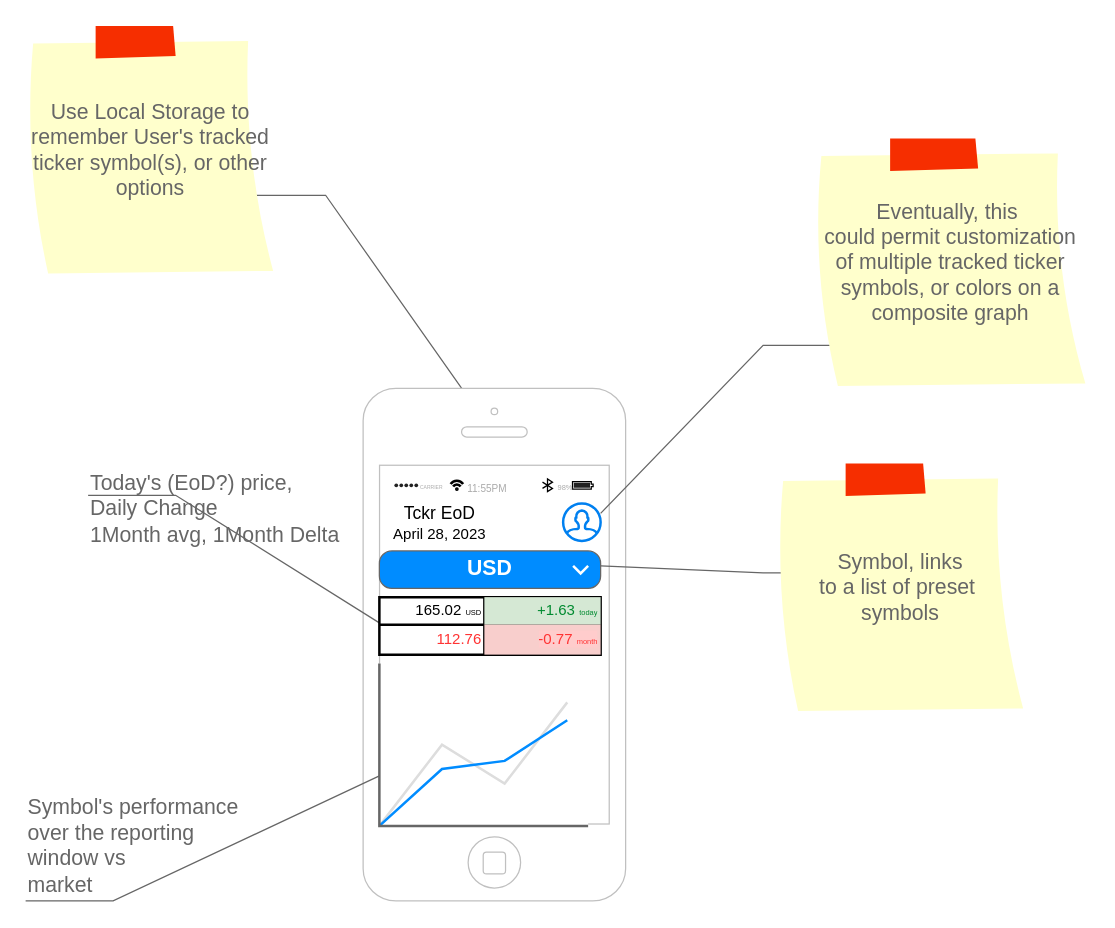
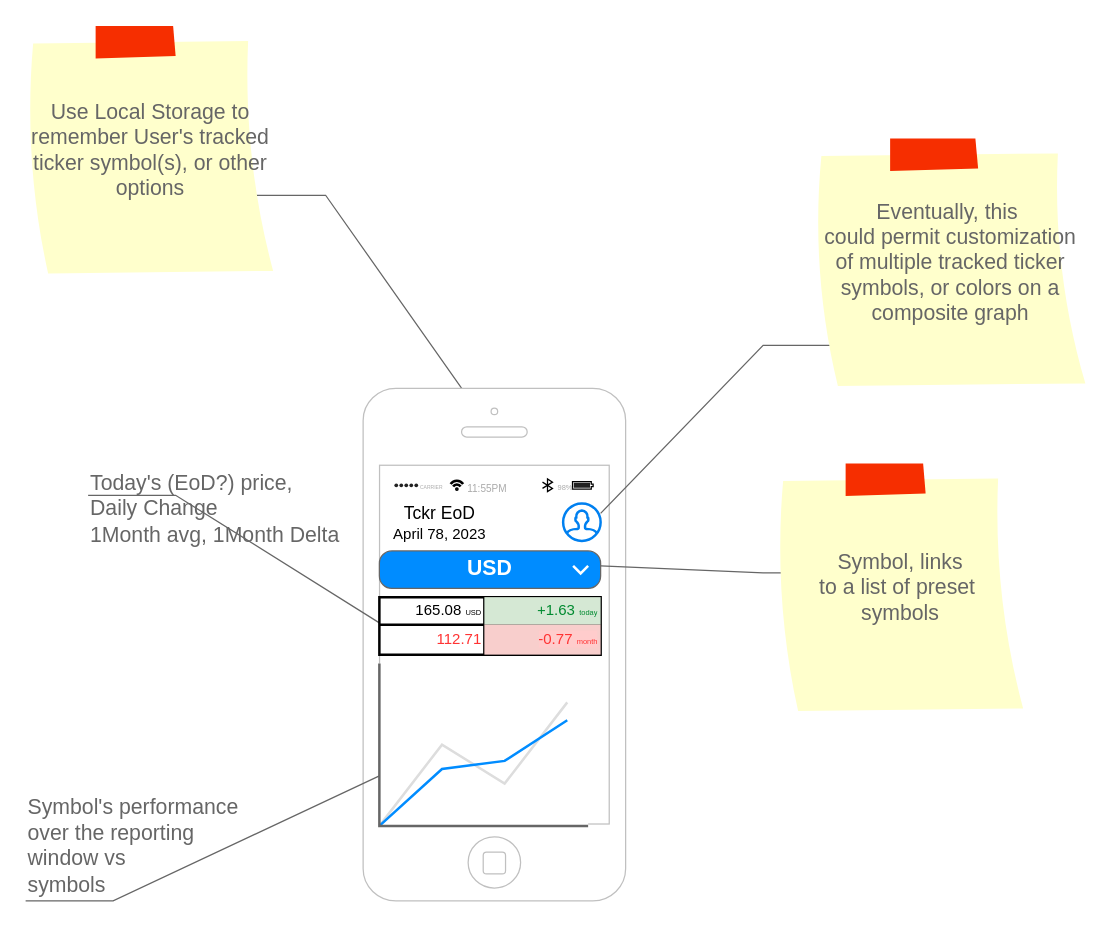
  <mxCell id="0" />
  <mxCell id="1" parent="0" />
  <mxCell id="2" value="" style="strokeWidth=1;shadow=0;dashed=0;align=center;html=1;shape=mxgraph.mockup.text.callout;linkText=;textSize=17;textColor=#666666;callDir=NW;callStyle=line;fontSize=17;fontColor=#666666;align=left;verticalAlign=top;strokeColor=#666666;" vertex="1" parent="1"><mxGeometry x="190" y="130" width="200" height="210" as="geometry" /></mxCell>
  <mxCell id="3" value="" style="html=1;verticalLabelPosition=bottom;labelBackgroundColor=#ffffff;verticalAlign=top;shadow=0;dashed=0;strokeWidth=1;shape=mxgraph.ios7.misc.iphone;strokeColor=#c0c0c0;" vertex="1" parent="1"><mxGeometry x="290" y="310" width="210" height="410" as="geometry" /></mxCell>
  <mxCell id="4" value="Today's (EoD?) price,&lt;br&gt;Daily Change&lt;br&gt;1Month avg, 1Month Delta" style="strokeWidth=1;shadow=0;dashed=0;align=center;html=1;shape=mxgraph.mockup.text.callout;linkText=;textSize=17;textColor=#666666;callDir=NW;callStyle=line;fontSize=17;fontColor=#666666;align=left;verticalAlign=top;strokeColor=#666666;" vertex="1" parent="1"><mxGeometry x="70" y="370" width="240" height="132" as="geometry" /></mxCell>
- <mxCell id="5" value="Symbol's performance&lt;br&gt;over the reporting&lt;br&gt;window vs&lt;br&gt;market&amp;nbsp;" style="strokeWidth=1;shadow=0;dashed=0;align=center;html=1;shape=mxgraph.mockup.text.callout;linkText=;textSize=17;textColor=#666666;callDir=SW;callStyle=line;fontSize=17;fontColor=#666666;align=left;verticalAlign=bottom;strokeColor=#666666;" vertex="1" parent="1"><mxGeometry x="20" y="620" width="283" height="100" as="geometry" /></mxCell>
+ <mxCell id="5" value="Symbol's performance&lt;br&gt;over the reporting&lt;br&gt;window vs&lt;br&gt;symbols&amp;nbsp;" style="strokeWidth=1;shadow=0;dashed=0;align=center;html=1;shape=mxgraph.mockup.text.callout;linkText=;textSize=17;textColor=#666666;callDir=SW;callStyle=line;fontSize=17;fontColor=#666666;align=left;verticalAlign=bottom;strokeColor=#666666;" vertex="1" parent="1"><mxGeometry x="20" y="620" width="283" height="100" as="geometry" /></mxCell>
  <mxCell id="6" value="" style="strokeWidth=1;shadow=0;dashed=0;align=center;html=1;shape=mxgraph.mockup.text.callout;linkText=;textSize=17;textColor=#666666;callDir=NE;callStyle=line;fontSize=17;fontColor=#666666;align=right;verticalAlign=top;strokeColor=#666666;" vertex="1" parent="1"><mxGeometry x="480" y="432" width="200" height="20" as="geometry" /></mxCell>
  <mxCell id="7" value="" style="html=1;strokeWidth=1;shadow=0;dashed=0;shape=mxgraph.ios7ui.appBar;fillColor=#ffffff;gradientColor=none;sketch=0;hachureGap=4;pointerEvents=0;" vertex="1" parent="1"><mxGeometry x="310" y="380" width="167.5" height="15" as="geometry" /></mxCell>
  <mxCell id="8" value="CARRIER" style="shape=rect;sketch=0;align=left;fontSize=8;spacingLeft=24;fontSize=4;fontColor=#aaaaaa;strokeColor=none;fillColor=none;spacingTop=4;hachureGap=4;pointerEvents=0;html=1;" vertex="1" parent="7"><mxGeometry y="0.5" width="50" height="13" relative="1" as="geometry"><mxPoint y="-6.5" as="offset" /></mxGeometry></mxCell>
  <mxCell id="9" value="11:55PM" style="shape=rect;sketch=0;fontSize=8;fontColor=#aaaaaa;strokeColor=none;fillColor=none;spacingTop=4;hachureGap=4;pointerEvents=0;html=1;" vertex="1" parent="7"><mxGeometry x="0.5" y="0.5" width="50" height="13" relative="1" as="geometry"><mxPoint x="-30" y="-6.5" as="offset" /></mxGeometry></mxCell>
  <mxCell id="10" value="98%" style="shape=rect;align=right;fontSize=8;spacingRight=19;fontSize=6;fontColor=#aaaaaa;strokeColor=none;fillColor=none;spacingTop=4;sketch=0;hachureGap=4;pointerEvents=0;html=1;" vertex="1" parent="7"><mxGeometry x="1" y="0.5" width="45" height="13" relative="1" as="geometry"><mxPoint x="-45" y="-6.5" as="offset" /></mxGeometry></mxCell>
  <mxCell id="11" value="" style="verticalLabelPosition=bottom;shadow=0;dashed=0;align=center;html=1;verticalAlign=top;strokeWidth=1;shape=mxgraph.mockup.graphics.lineChart;strokeColor=none;strokeColor2=#666666;strokeColor3=#008cff;strokeColor4=#dddddd;" vertex="1" parent="1"><mxGeometry x="303" y="530" width="167" height="130" as="geometry" /></mxCell>
  <mxCell id="12" value="" style="shape=table;html=1;whiteSpace=wrap;startSize=0;container=1;collapsible=0;childLayout=tableLayout;strokeWidth=2;perimeterSpacing=1;" vertex="1" parent="1"><mxGeometry x="303" y="477" width="177" height="46" as="geometry" /></mxCell>
  <mxCell id="13" value="" style="shape=tableRow;horizontal=0;startSize=0;swimlaneHead=0;swimlaneBody=0;top=0;left=0;bottom=0;right=0;collapsible=0;dropTarget=0;fillColor=none;points=[[0,0.5],[1,0.5]];portConstraint=eastwest;strokeWidth=2;perimeterSpacing=1;" vertex="1" parent="12"><mxGeometry width="177" height="22" as="geometry" /></mxCell>
- <mxCell id="14" value="165.02 &lt;font style=&quot;font-size: 6px;&quot;&gt;USD&lt;/font&gt;" style="shape=partialRectangle;html=1;whiteSpace=wrap;connectable=0;fillColor=none;top=0;left=0;bottom=0;right=0;overflow=hidden;align=right;" vertex="1" parent="13"><mxGeometry width="84" height="22" as="geometry"><mxRectangle width="84" height="22" as="alternateBounds" /></mxGeometry></mxCell>
+ <mxCell id="14" value="165.08 &lt;font style=&quot;font-size: 6px;&quot;&gt;USD&lt;/font&gt;" style="shape=partialRectangle;html=1;whiteSpace=wrap;connectable=0;fillColor=none;top=0;left=0;bottom=0;right=0;overflow=hidden;align=right;" vertex="1" parent="13"><mxGeometry width="84" height="22" as="geometry"><mxRectangle width="84" height="22" as="alternateBounds" /></mxGeometry></mxCell>
  <mxCell id="15" value="&lt;font color=&quot;#008a30&quot;&gt;+1.63 &lt;font style=&quot;font-size: 6px;&quot;&gt;today&lt;/font&gt;&lt;/font&gt;" style="shape=partialRectangle;html=1;whiteSpace=wrap;connectable=0;fillColor=#d5e8d4;top=0;left=0;bottom=0;right=0;overflow=hidden;align=right;strokeColor=default;strokeWidth=2;perimeterSpacing=1;" vertex="1" parent="13"><mxGeometry x="84" width="93" height="22" as="geometry"><mxRectangle width="93" height="22" as="alternateBounds" /></mxGeometry></mxCell>
  <mxCell id="16" value="" style="shape=tableRow;horizontal=0;startSize=0;swimlaneHead=0;swimlaneBody=0;top=0;left=0;bottom=0;right=0;collapsible=0;dropTarget=0;fillColor=none;points=[[0,0.5],[1,0.5]];portConstraint=eastwest;" vertex="1" parent="12"><mxGeometry y="22" width="177" height="24" as="geometry" /></mxCell>
- <mxCell id="17" value="&lt;font color=&quot;#ff3333&quot;&gt;112.76&lt;/font&gt;" style="shape=partialRectangle;html=1;whiteSpace=wrap;connectable=0;fillColor=none;top=0;left=0;bottom=0;right=0;overflow=hidden;align=right;" vertex="1" parent="16"><mxGeometry width="84" height="24" as="geometry"><mxRectangle width="84" height="24" as="alternateBounds" /></mxGeometry></mxCell>
+ <mxCell id="17" value="&lt;font color=&quot;#ff3333&quot;&gt;112.71&lt;/font&gt;" style="shape=partialRectangle;html=1;whiteSpace=wrap;connectable=0;fillColor=none;top=0;left=0;bottom=0;right=0;overflow=hidden;align=right;" vertex="1" parent="16"><mxGeometry width="84" height="24" as="geometry"><mxRectangle width="84" height="24" as="alternateBounds" /></mxGeometry></mxCell>
  <mxCell id="18" value="&lt;font style=&quot;background-color: rgb(255, 204, 204);&quot; color=&quot;#ff3333&quot;&gt;-0.77 &lt;font style=&quot;font-size: 6px;&quot;&gt;month&lt;/font&gt;&lt;/font&gt;" style="shape=partialRectangle;html=1;whiteSpace=wrap;connectable=0;fillColor=#f8cecc;top=0;left=0;bottom=0;right=0;overflow=hidden;align=right;strokeColor=default;strokeWidth=2;perimeterSpacing=3;" vertex="1" parent="16"><mxGeometry x="84" width="93" height="24" as="geometry"><mxRectangle width="93" height="24" as="alternateBounds" /></mxGeometry></mxCell>
  <mxCell id="19" value="USD" style="strokeWidth=1;shadow=0;dashed=0;align=center;html=1;shape=mxgraph.mockup.buttons.button;strokeColor=#666666;fontColor=#ffffff;mainText=;buttonStyle=round;fontSize=17;fontStyle=1;fillColor=#008cff;whiteSpace=wrap;" vertex="1" parent="1"><mxGeometry x="303" y="440" width="177" height="30" as="geometry" /></mxCell>
  <mxCell id="20" value="&lt;font style=&quot;font-size: 14px;&quot;&gt;Tckr EoD&lt;/font&gt;" style="text;strokeColor=none;align=center;fillColor=none;html=1;verticalAlign=middle;whiteSpace=wrap;rounded=0;" vertex="1" parent="1"><mxGeometry x="308" y="395" width="87" height="30" as="geometry" /></mxCell>
- <mxCell id="21" value="April 28, 2023" style="text;strokeColor=none;align=center;fillColor=none;html=1;verticalAlign=middle;whiteSpace=wrap;rounded=0;" vertex="1" parent="1"><mxGeometry x="303" y="413" width="97" height="27" as="geometry" /></mxCell>
+ <mxCell id="21" value="April 78, 2023" style="text;strokeColor=none;align=center;fillColor=none;html=1;verticalAlign=middle;whiteSpace=wrap;rounded=0;" vertex="1" parent="1"><mxGeometry x="303" y="413" width="97" height="27" as="geometry" /></mxCell>
  <mxCell id="22" value="" style="html=1;verticalLabelPosition=bottom;labelBackgroundColor=#ffffff;verticalAlign=top;shadow=0;dashed=0;strokeWidth=2;shape=mxgraph.ios7.misc.down;strokeColor=#FFFFFF;" vertex="1" parent="1"><mxGeometry x="458" y="452" width="12" height="6" as="geometry" /></mxCell>
  <mxCell id="23" value="Symbol, links&lt;br&gt;to a list of preset&amp;nbsp;&lt;br&gt;symbols" style="strokeWidth=1;shadow=0;dashed=0;align=center;html=1;shape=mxgraph.mockup.text.stickyNote2;fontColor=#666666;mainText=;fontSize=17;whiteSpace=wrap;fillColor=#ffffcc;strokeColor=#F62E00;" vertex="1" parent="1"><mxGeometry x="620" y="370" width="200" height="200" as="geometry" /></mxCell>
  <mxCell id="24" value="" style="strokeWidth=1;shadow=0;dashed=0;align=center;html=1;shape=mxgraph.mockup.text.callout;linkText=;textSize=17;textColor=#666666;callDir=NE;callStyle=line;fontSize=17;fontColor=#666666;align=right;verticalAlign=top;strokeColor=#666666;" vertex="1" parent="1"><mxGeometry x="480" y="250" width="200" height="160" as="geometry" /></mxCell>
  <mxCell id="25" value="Eventually, this&amp;nbsp;&lt;br&gt;could permit customization of multiple tracked ticker symbols, or colors on a composite graph" style="strokeWidth=1;shadow=0;dashed=0;align=center;html=1;shape=mxgraph.mockup.text.stickyNote2;fontColor=#666666;mainText=;fontSize=17;whiteSpace=wrap;fillColor=#ffffcc;strokeColor=#F62E00;" vertex="1" parent="1"><mxGeometry x="650" y="110" width="220" height="200" as="geometry" /></mxCell>
  <mxCell id="26" value="" style="html=1;verticalLabelPosition=bottom;align=center;labelBackgroundColor=#ffffff;verticalAlign=top;strokeWidth=2;strokeColor=#0080F0;shadow=0;dashed=0;shape=mxgraph.ios7.icons.user;" vertex="1" parent="1"><mxGeometry x="450" y="402" width="30" height="30" as="geometry" /></mxCell>
  <mxCell id="27" value="Use Local Storage to remember User's tracked ticker symbol(s), or other options" style="strokeWidth=1;shadow=0;dashed=0;align=center;html=1;shape=mxgraph.mockup.text.stickyNote2;fontColor=#666666;mainText=;fontSize=17;whiteSpace=wrap;fillColor=#ffffcc;strokeColor=#F62E00;" vertex="1" parent="1"><mxGeometry x="20" y="20" width="200" height="200" as="geometry" /></mxCell>
